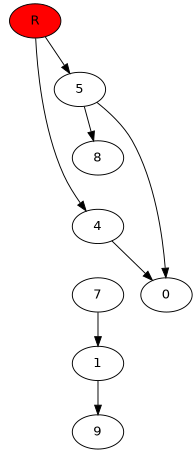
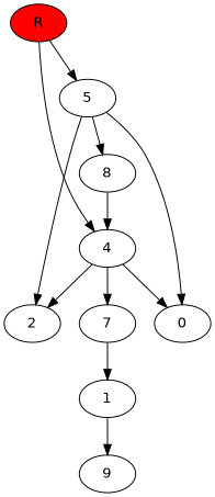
  digraph {
    fontname="DejaVu Sans"
    node [fontname="DejaVu Sans"]
    edge [fontname="DejaVu Sans"]
    1
    9
    5
+   2
    n5 [label=0]
    8
    4
    7
    R [fillcolor="#ff0000" style=filled]
    1 -> 9
+   5 -> 2
    5 -> n5
    5 -> 8
+   8 -> 4
+   4 -> 2
    4 -> n5
+   4 -> 7
    7 -> 1
    R -> 5
    R -> 4
  }
